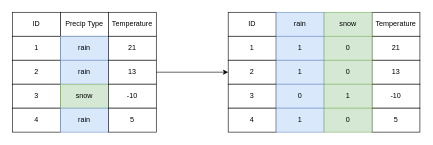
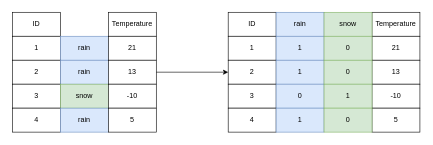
  <mxCell id="0" />
  <mxCell id="1" parent="0" />
  <mxCell id="2" value="ID" style="rounded=0;whiteSpace=wrap;html=1;" vertex="1" parent="1"><mxGeometry x="20" y="20" width="80" height="40" as="geometry" /></mxCell>
- <mxCell id="3" value="Precip Type" style="rounded=0;whiteSpace=wrap;html=1;" vertex="1" parent="1"><mxGeometry x="100" y="20" width="80" height="40" as="geometry" /></mxCell>
  <mxCell id="4" value="Temperature" style="rounded=0;whiteSpace=wrap;html=1;" vertex="1" parent="1"><mxGeometry x="180" y="20" width="80" height="40" as="geometry" /></mxCell>
  <mxCell id="5" value="1" style="rounded=0;whiteSpace=wrap;html=1;" vertex="1" parent="1"><mxGeometry x="20" y="60" width="80" height="40" as="geometry" /></mxCell>
  <mxCell id="6" value="rain" style="rounded=0;whiteSpace=wrap;html=1;fillColor=#dae8fc;strokeColor=#6c8ebf;" vertex="1" parent="1"><mxGeometry x="100" y="60" width="80" height="40" as="geometry" /></mxCell>
  <mxCell id="7" value="21" style="rounded=0;whiteSpace=wrap;html=1;" vertex="1" parent="1"><mxGeometry x="180" y="60" width="80" height="40" as="geometry" /></mxCell>
  <mxCell id="8" value="2" style="rounded=0;whiteSpace=wrap;html=1;" vertex="1" parent="1"><mxGeometry x="20" y="100" width="80" height="40" as="geometry" /></mxCell>
  <mxCell id="9" value="rain" style="rounded=0;whiteSpace=wrap;html=1;fillColor=#dae8fc;strokeColor=#6c8ebf;" vertex="1" parent="1"><mxGeometry x="100" y="100" width="80" height="40" as="geometry" /></mxCell>
  <mxCell id="10" value="13" style="rounded=0;whiteSpace=wrap;html=1;" vertex="1" parent="1"><mxGeometry x="180" y="100" width="80" height="40" as="geometry" /></mxCell>
  <mxCell id="11" value="3" style="rounded=0;whiteSpace=wrap;html=1;" vertex="1" parent="1"><mxGeometry x="20" y="140" width="80" height="40" as="geometry" /></mxCell>
  <mxCell id="12" value="snow" style="rounded=0;whiteSpace=wrap;html=1;fillColor=#d5e8d4;strokeColor=#82b366;" vertex="1" parent="1"><mxGeometry x="100" y="140" width="80" height="40" as="geometry" /></mxCell>
  <mxCell id="13" value="-10" style="rounded=0;whiteSpace=wrap;html=1;" vertex="1" parent="1"><mxGeometry x="180" y="140" width="80" height="40" as="geometry" /></mxCell>
  <mxCell id="14" value="4" style="rounded=0;whiteSpace=wrap;html=1;" vertex="1" parent="1"><mxGeometry x="20" y="180" width="80" height="40" as="geometry" /></mxCell>
  <mxCell id="15" value="rain" style="rounded=0;whiteSpace=wrap;html=1;fillColor=#dae8fc;strokeColor=#6c8ebf;" vertex="1" parent="1"><mxGeometry x="100" y="180" width="80" height="40" as="geometry" /></mxCell>
  <mxCell id="16" value="5" style="rounded=0;whiteSpace=wrap;html=1;" vertex="1" parent="1"><mxGeometry x="180" y="180" width="80" height="40" as="geometry" /></mxCell>
  <mxCell id="17" value="ID" style="rounded=0;whiteSpace=wrap;html=1;" vertex="1" parent="1"><mxGeometry x="380" y="20" width="80" height="40" as="geometry" /></mxCell>
  <mxCell id="18" value="rain" style="rounded=0;whiteSpace=wrap;html=1;fillColor=#dae8fc;strokeColor=#6c8ebf;" vertex="1" parent="1"><mxGeometry x="460" y="20" width="80" height="40" as="geometry" /></mxCell>
  <mxCell id="19" value="Temperature" style="rounded=0;whiteSpace=wrap;html=1;" vertex="1" parent="1"><mxGeometry x="620" y="20" width="80" height="40" as="geometry" /></mxCell>
  <mxCell id="20" value="1" style="rounded=0;whiteSpace=wrap;html=1;" vertex="1" parent="1"><mxGeometry x="380" y="60" width="80" height="40" as="geometry" /></mxCell>
  <mxCell id="21" value="1" style="rounded=0;whiteSpace=wrap;html=1;fillColor=#dae8fc;strokeColor=#6c8ebf;" vertex="1" parent="1"><mxGeometry x="460" y="60" width="80" height="40" as="geometry" /></mxCell>
  <mxCell id="22" value="21" style="rounded=0;whiteSpace=wrap;html=1;" vertex="1" parent="1"><mxGeometry x="620" y="60" width="80" height="40" as="geometry" /></mxCell>
  <mxCell id="23" value="2" style="rounded=0;whiteSpace=wrap;html=1;" vertex="1" parent="1"><mxGeometry x="380" y="100" width="80" height="40" as="geometry" /></mxCell>
  <mxCell id="24" value="1" style="rounded=0;whiteSpace=wrap;html=1;fillColor=#dae8fc;strokeColor=#6c8ebf;" vertex="1" parent="1"><mxGeometry x="460" y="100" width="80" height="40" as="geometry" /></mxCell>
  <mxCell id="25" value="13" style="rounded=0;whiteSpace=wrap;html=1;" vertex="1" parent="1"><mxGeometry x="620" y="100" width="80" height="40" as="geometry" /></mxCell>
  <mxCell id="26" value="3" style="rounded=0;whiteSpace=wrap;html=1;" vertex="1" parent="1"><mxGeometry x="380" y="140" width="80" height="40" as="geometry" /></mxCell>
  <mxCell id="27" value="0" style="rounded=0;whiteSpace=wrap;html=1;fillColor=#dae8fc;strokeColor=#6c8ebf;" vertex="1" parent="1"><mxGeometry x="460" y="140" width="80" height="40" as="geometry" /></mxCell>
  <mxCell id="28" value="-10" style="rounded=0;whiteSpace=wrap;html=1;" vertex="1" parent="1"><mxGeometry x="620" y="140" width="80" height="40" as="geometry" /></mxCell>
  <mxCell id="29" value="4" style="rounded=0;whiteSpace=wrap;html=1;" vertex="1" parent="1"><mxGeometry x="380" y="180" width="80" height="40" as="geometry" /></mxCell>
  <mxCell id="30" value="1" style="rounded=0;whiteSpace=wrap;html=1;fillColor=#dae8fc;strokeColor=#6c8ebf;" vertex="1" parent="1"><mxGeometry x="460" y="180" width="80" height="40" as="geometry" /></mxCell>
  <mxCell id="31" value="5" style="rounded=0;whiteSpace=wrap;html=1;" vertex="1" parent="1"><mxGeometry x="620" y="180" width="80" height="40" as="geometry" /></mxCell>
  <mxCell id="32" value="snow" style="rounded=0;whiteSpace=wrap;html=1;fillColor=#d5e8d4;strokeColor=#82b366;" vertex="1" parent="1"><mxGeometry x="540" y="20" width="80" height="40" as="geometry" /></mxCell>
  <mxCell id="33" value="0" style="rounded=0;whiteSpace=wrap;html=1;fillColor=#d5e8d4;strokeColor=#82b366;" vertex="1" parent="1"><mxGeometry x="540" y="60" width="80" height="40" as="geometry" /></mxCell>
  <mxCell id="34" value="0" style="rounded=0;whiteSpace=wrap;html=1;fillColor=#d5e8d4;strokeColor=#82b366;" vertex="1" parent="1"><mxGeometry x="540" y="100" width="80" height="40" as="geometry" /></mxCell>
  <mxCell id="35" value="1" style="rounded=0;whiteSpace=wrap;html=1;fillColor=#d5e8d4;strokeColor=#82b366;" vertex="1" parent="1"><mxGeometry x="540" y="140" width="80" height="40" as="geometry" /></mxCell>
  <mxCell id="36" value="0" style="rounded=0;whiteSpace=wrap;html=1;fillColor=#d5e8d4;strokeColor=#82b366;" vertex="1" parent="1"><mxGeometry x="540" y="180" width="80" height="40" as="geometry" /></mxCell>
  <mxCell id="37" value="" style="endArrow=classic;html=1;rounded=0;exitX=1;exitY=0.5;exitDx=0;exitDy=0;entryX=0;entryY=0.5;entryDx=0;entryDy=0;" edge="1" parent="1" source="10" target="23"><mxGeometry width="50" height="50" relative="1" as="geometry"><mxPoint x="340" y="230" as="sourcePoint" /><mxPoint x="390" y="180" as="targetPoint" /></mxGeometry></mxCell>
